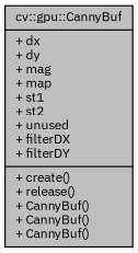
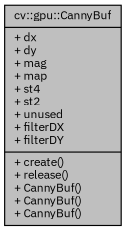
  digraph {
    fontname="IBM Plex Sans"
-   n1 [color=black fillcolor=grey75 fontcolor=black fontname="IBM Plex Sans" fontsize=10 height=0.2 label="{cv::gpu::CannyBuf\n|+ dx\l+ dy\l+ mag\l+ map\l+ st1\l+ st2\l+ unused\l+ filterDX\l+ filterDY\l|+ create()\l+ release()\l+ CannyBuf()\l+ CannyBuf()\l+ CannyBuf()\l}" shape=record style=filled width=0.4]
+   n1 [color=black fillcolor=grey75 fontcolor=black fontname="IBM Plex Sans" fontsize=10 height=0.2 label="{cv::gpu::CannyBuf\n|+ dx\l+ dy\l+ mag\l+ map\l+ st4\l+ st2\l+ unused\l+ filterDX\l+ filterDY\l|+ create()\l+ release()\l+ CannyBuf()\l+ CannyBuf()\l+ CannyBuf()\l}" shape=record style=filled width=0.4]
  }
